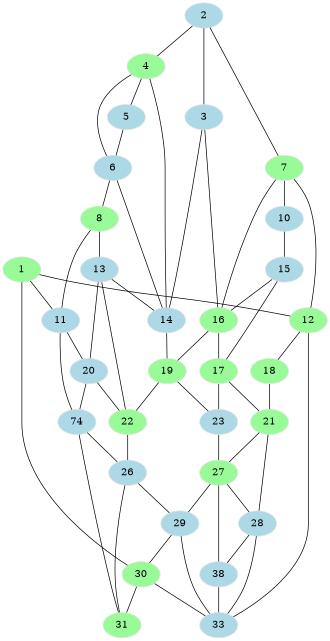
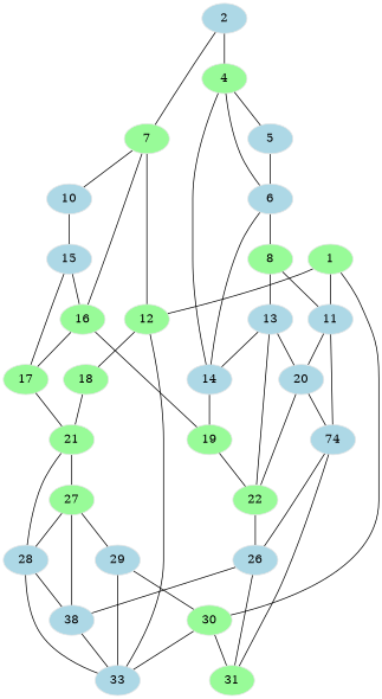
  graph {
    node [color=gray90 fillcolor=lightblue style=filled]
    edge [weight=1.0]
    1 [fillcolor=palegreen]
    11
    12 [fillcolor=palegreen]
    30 [fillcolor=palegreen]
    20
    n6 [label=74]
    18 [fillcolor=palegreen]
    33
    31 [fillcolor=palegreen]
    2
-   3
    4 [fillcolor=palegreen]
    7 [fillcolor=palegreen]
    14
    16 [fillcolor=palegreen]
    5
    6
    10
    19 [fillcolor=palegreen]
    17 [fillcolor=palegreen]
    8 [fillcolor=palegreen]
    13
    15
    22 [fillcolor=palegreen]
    21 [fillcolor=palegreen]
    26
-   23
    27 [fillcolor=palegreen]
    28
    29
    n31 [label=38]
    1 -- 11 [weight=2.0]
    1 -- 12
    1 -- 30
    11 -- 20
    11 -- n6
    12 -- 18
    12 -- 33
    30 -- 33
    30 -- 31 [weight=2.0]
    20 -- n6 [weight=2.0]
    20 -- 22
    n6 -- 31
    n6 -- 26
    18 -- 21 [weight=2.0]
-   2 -- 3 [weight=2.0]
    2 -- 4 [weight=2.0]
    2 -- 7
-   3 -- 14
-   3 -- 16
    4 -- 14
    4 -- 5 [weight=2.0]
    4 -- 6
    7 -- 12 [weight=2.0]
    7 -- 16
    7 -- 10
    14 -- 19
    16 -- 19
    16 -- 17
    5 -- 6 [weight=2.0]
    6 -- 14
    6 -- 8 [weight=2.0]
    10 -- 15 [weight=2.0]
    19 -- 22
-   19 -- 23
    17 -- 21
-   17 -- 23
    8 -- 11
    8 -- 13
    13 -- 20 [weight=2.0]
    13 -- 14
    13 -- 22
    15 -- 16
    15 -- 17
    22 -- 26 [weight=2.0]
    21 -- 27
    21 -- 28
    26 -- 31
-   26 -- 29
-   23 -- 27 [weight=2.0]
+   26 -- n31
    27 -- 28
    27 -- 29
    27 -- n31
    28 -- 33
    28 -- n31
    29 -- 30
    29 -- 33 [weight=2.0]
    n31 -- 33 [weight=2.0]
  }
